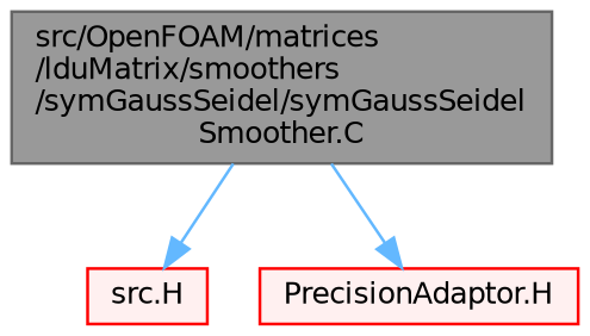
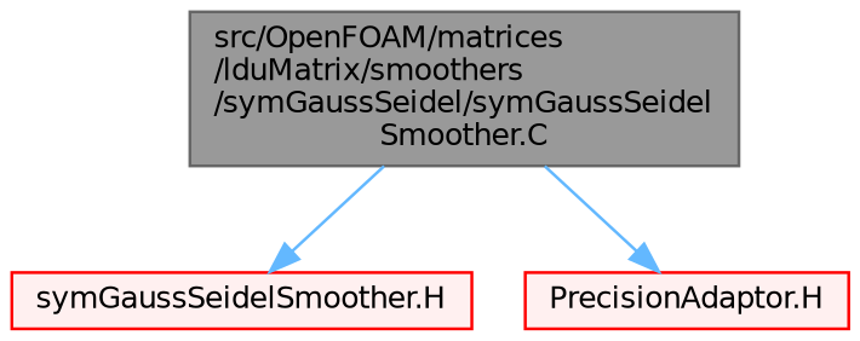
  digraph {
    node [color=red fillcolor="#FFF0F0" fontname=Helvetica fontsize=10 shape=box style=filled]
    edge [color=steelblue1 fontname=Helvetica fontsize=10 labelfontname=Helvetica labelfontsize=10 style=solid]
    n1 [color=gray40 fillcolor=grey60 fontcolor=black height=0.2 label="src/OpenFOAM/matrices\l/lduMatrix/smoothers\l/symGaussSeidel/symGaussSeidel\lSmoother.C" width=0.4]
-   n2 [height=0.2 label="src.H" width=0.4]
+   n2 [height=0.2 label="symGaussSeidelSmoother.H" width=0.4]
    n3 [height=0.2 label="PrecisionAdaptor.H" width=0.4]
    n1 -> n2
    n1 -> n3
  }
